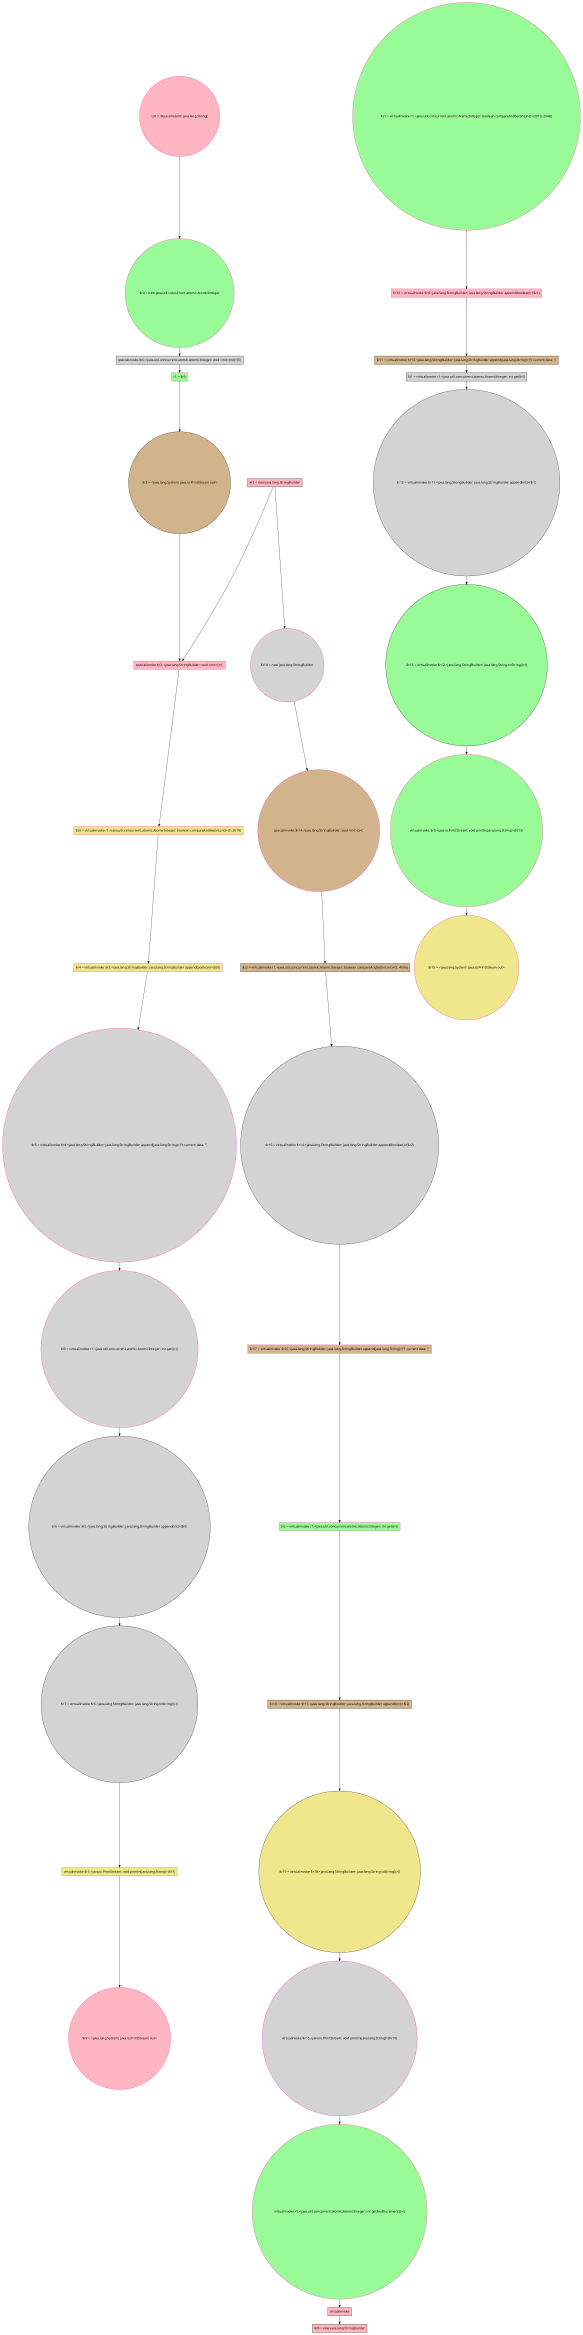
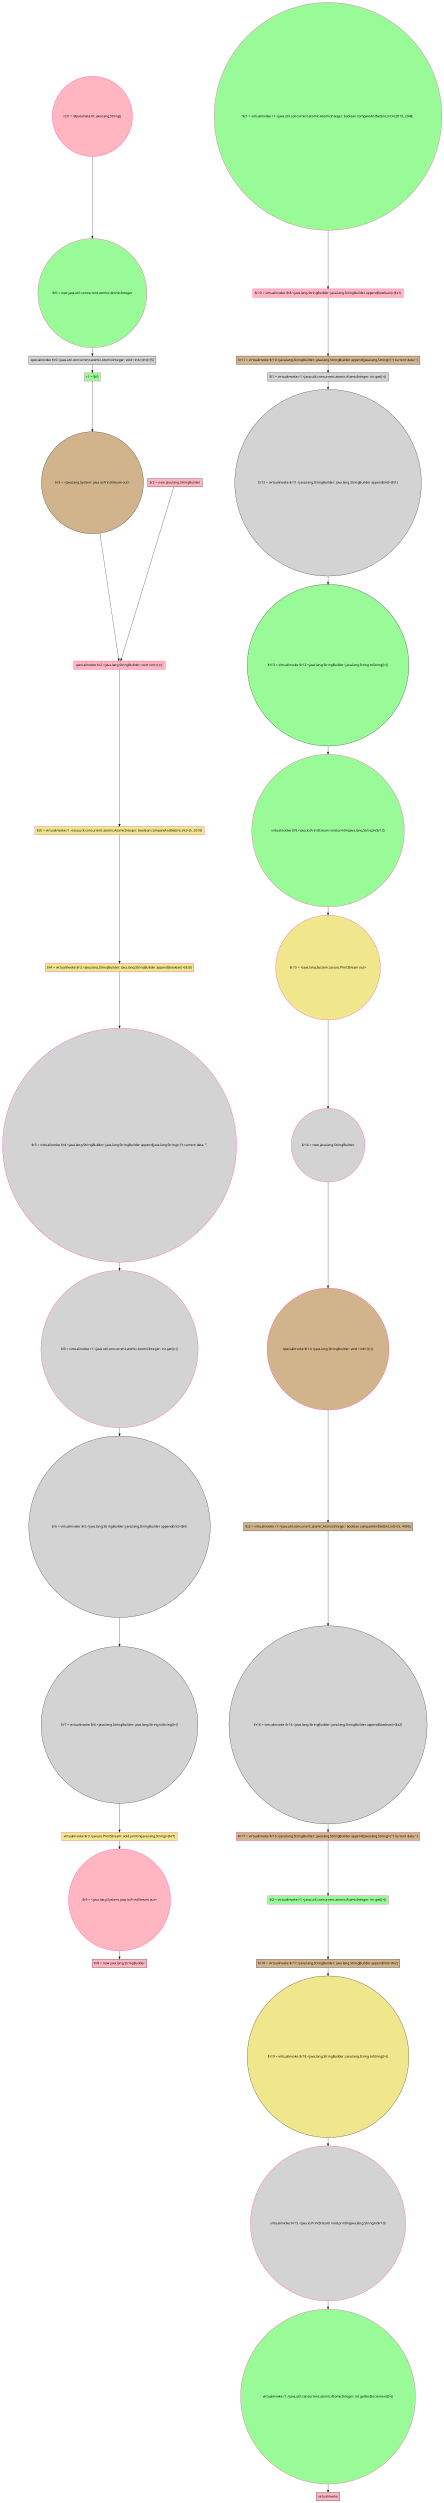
  digraph {
    fontname="Noto Sans"
    node [color=deeppink fillcolor=lightgrey fontname="Noto Sans" shape=circle style=filled]
    edge [fontname="Noto Sans"]
    "r20 := @parameter0: java.lang.String[]" [fillcolor=lightpink]
    "$r0 = new java.util.concurrent.atomic.AtomicInteger" [fillcolor=palegreen]
    "specialinvoke $r0.<java.util.concurrent.atomic.AtomicInteger: void <init>(int)>(5)" [color=black shape=box]
    "r1 = $r0" [fillcolor=palegreen shape=box]
    "$r3 = <java.lang.System: java.io.PrintStream out>" [color=black fillcolor=tan]
    "specialinvoke $r2.<java.lang.StringBuilder: void <init>()>()" [fillcolor=lightpink shape=box]
    "$r2 = new java.lang.StringBuilder" [color=black fillcolor=lightpink shape=box]
    "$z0 = virtualinvoke r1.<java.util.concurrent.atomic.AtomicInteger: boolean compareAndSet(int,int)>(5, 2019)" [fillcolor=khaki shape=box]
    "$r4 = virtualinvoke $r2.<java.lang.StringBuilder: java.lang.StringBuilder append(boolean)>($z0)" [fillcolor=khaki shape=box]
    "$r5 = virtualinvoke $r4.<java.lang.StringBuilder: java.lang.StringBuilder append(java.lang.String)>(\"\t current data: \")"
    "$i0 = virtualinvoke r1.<java.util.concurrent.atomic.AtomicInteger: int get()>()"
    "$r6 = virtualinvoke $r5.<java.lang.StringBuilder: java.lang.StringBuilder append(int)>($i0)" [color=black]
    "$r7 = virtualinvoke $r6.<java.lang.StringBuilder: java.lang.String toString()>()" [color=black]
    "virtualinvoke $r3.<java.io.PrintStream: void println(java.lang.String)>($r7)" [fillcolor=khaki shape=box]
    "$r9 = <java.lang.System: java.io.PrintStream out>" [fillcolor=lightpink]
    "$r8 = new java.lang.StringBuilder" [color=black fillcolor=lightpink shape=box]
    "$z1 = virtualinvoke r1.<java.util.concurrent.atomic.AtomicInteger: boolean compareAndSet(int,int)>(2019, 2048)" [fillcolor=palegreen]
    "$r10 = virtualinvoke $r8.<java.lang.StringBuilder: java.lang.StringBuilder append(boolean)>($z1)" [fillcolor=lightpink shape=box]
    "$r11 = virtualinvoke $r10.<java.lang.StringBuilder: java.lang.StringBuilder append(java.lang.String)>(\"\t current data: \")" [color=black fillcolor=tan shape=box]
    "$i1 = virtualinvoke r1.<java.util.concurrent.atomic.AtomicInteger: int get()>()" [color=black shape=box]
    "$r12 = virtualinvoke $r11.<java.lang.StringBuilder: java.lang.StringBuilder append(int)>($i1)" [color=black]
    "$r13 = virtualinvoke $r12.<java.lang.StringBuilder: java.lang.String toString()>()" [color=black fillcolor=palegreen]
    "virtualinvoke $r9.<java.io.PrintStream: void println(java.lang.String)>($r13)" [fillcolor=palegreen]
    "$r15 = <java.lang.System: java.io.PrintStream out>" [fillcolor=khaki]
    "$r14 = new java.lang.StringBuilder"
    "specialinvoke $r14.<java.lang.StringBuilder: void <init>()>()" [fillcolor=tan]
    "$z2 = virtualinvoke r1.<java.util.concurrent.atomic.AtomicInteger: boolean compareAndSet(int,int)>(5, 4096)" [color=black fillcolor=tan shape=box]
    "$r16 = virtualinvoke $r14.<java.lang.StringBuilder: java.lang.StringBuilder append(boolean)>($z2)" [color=black]
    "$r17 = virtualinvoke $r16.<java.lang.StringBuilder: java.lang.StringBuilder append(java.lang.String)>(\"\t current data: \")" [fillcolor=tan shape=box]
    "$i2 = virtualinvoke r1.<java.util.concurrent.atomic.AtomicInteger: int get()>()" [fillcolor=palegreen shape=box]
    "$r18 = virtualinvoke $r17.<java.lang.StringBuilder: java.lang.StringBuilder append(int)>($i2)" [color=black fillcolor=tan shape=box]
    "$r19 = virtualinvoke $r18.<java.lang.StringBuilder: java.lang.String toString()>()" [color=black fillcolor=khaki]
    "virtualinvoke $r15.<java.io.PrintStream: void println(java.lang.String)>($r19)"
    "virtualinvoke r1.<java.util.concurrent.atomic.AtomicInteger: int getAndIncrement()>()" [fillcolor=palegreen]
    n35 [color=black fillcolor=lightpink label=virtualinvoke shape=box]
    "r20 := @parameter0: java.lang.String[]" -> "$r0 = new java.util.concurrent.atomic.AtomicInteger"
    "$r0 = new java.util.concurrent.atomic.AtomicInteger" -> "specialinvoke $r0.<java.util.concurrent.atomic.AtomicInteger: void <init>(int)>(5)"
    "specialinvoke $r0.<java.util.concurrent.atomic.AtomicInteger: void <init>(int)>(5)" -> "r1 = $r0"
    "r1 = $r0" -> "$r3 = <java.lang.System: java.io.PrintStream out>"
    "$r3 = <java.lang.System: java.io.PrintStream out>" -> "specialinvoke $r2.<java.lang.StringBuilder: void <init>()>()"
    "specialinvoke $r2.<java.lang.StringBuilder: void <init>()>()" -> "$z0 = virtualinvoke r1.<java.util.concurrent.atomic.AtomicInteger: boolean compareAndSet(int,int)>(5, 2019)"
    "$r2 = new java.lang.StringBuilder" -> "specialinvoke $r2.<java.lang.StringBuilder: void <init>()>()"
    "$z0 = virtualinvoke r1.<java.util.concurrent.atomic.AtomicInteger: boolean compareAndSet(int,int)>(5, 2019)" -> "$r4 = virtualinvoke $r2.<java.lang.StringBuilder: java.lang.StringBuilder append(boolean)>($z0)"
    "$r4 = virtualinvoke $r2.<java.lang.StringBuilder: java.lang.StringBuilder append(boolean)>($z0)" -> "$r5 = virtualinvoke $r4.<java.lang.StringBuilder: java.lang.StringBuilder append(java.lang.String)>(\"\t current data: \")"
    "$r5 = virtualinvoke $r4.<java.lang.StringBuilder: java.lang.StringBuilder append(java.lang.String)>(\"\t current data: \")" -> "$i0 = virtualinvoke r1.<java.util.concurrent.atomic.AtomicInteger: int get()>()"
    "$i0 = virtualinvoke r1.<java.util.concurrent.atomic.AtomicInteger: int get()>()" -> "$r6 = virtualinvoke $r5.<java.lang.StringBuilder: java.lang.StringBuilder append(int)>($i0)"
    "$r6 = virtualinvoke $r5.<java.lang.StringBuilder: java.lang.StringBuilder append(int)>($i0)" -> "$r7 = virtualinvoke $r6.<java.lang.StringBuilder: java.lang.String toString()>()"
    "$r7 = virtualinvoke $r6.<java.lang.StringBuilder: java.lang.String toString()>()" -> "virtualinvoke $r3.<java.io.PrintStream: void println(java.lang.String)>($r7)"
    "virtualinvoke $r3.<java.io.PrintStream: void println(java.lang.String)>($r7)" -> "$r9 = <java.lang.System: java.io.PrintStream out>"
-   n35 -> "$r8 = new java.lang.StringBuilder"
+   "$r9 = <java.lang.System: java.io.PrintStream out>" -> "$r8 = new java.lang.StringBuilder"
    "$z1 = virtualinvoke r1.<java.util.concurrent.atomic.AtomicInteger: boolean compareAndSet(int,int)>(2019, 2048)" -> "$r10 = virtualinvoke $r8.<java.lang.StringBuilder: java.lang.StringBuilder append(boolean)>($z1)"
    "$r10 = virtualinvoke $r8.<java.lang.StringBuilder: java.lang.StringBuilder append(boolean)>($z1)" -> "$r11 = virtualinvoke $r10.<java.lang.StringBuilder: java.lang.StringBuilder append(java.lang.String)>(\"\t current data: \")"
    "$r11 = virtualinvoke $r10.<java.lang.StringBuilder: java.lang.StringBuilder append(java.lang.String)>(\"\t current data: \")" -> "$i1 = virtualinvoke r1.<java.util.concurrent.atomic.AtomicInteger: int get()>()"
    "$i1 = virtualinvoke r1.<java.util.concurrent.atomic.AtomicInteger: int get()>()" -> "$r12 = virtualinvoke $r11.<java.lang.StringBuilder: java.lang.StringBuilder append(int)>($i1)"
    "$r12 = virtualinvoke $r11.<java.lang.StringBuilder: java.lang.StringBuilder append(int)>($i1)" -> "$r13 = virtualinvoke $r12.<java.lang.StringBuilder: java.lang.String toString()>()"
    "$r13 = virtualinvoke $r12.<java.lang.StringBuilder: java.lang.String toString()>()" -> "virtualinvoke $r9.<java.io.PrintStream: void println(java.lang.String)>($r13)"
    "virtualinvoke $r9.<java.io.PrintStream: void println(java.lang.String)>($r13)" -> "$r15 = <java.lang.System: java.io.PrintStream out>"
-   "$r2 = new java.lang.StringBuilder" -> "$r14 = new java.lang.StringBuilder"
+   "$r15 = <java.lang.System: java.io.PrintStream out>" -> "$r14 = new java.lang.StringBuilder"
    "$r14 = new java.lang.StringBuilder" -> "specialinvoke $r14.<java.lang.StringBuilder: void <init>()>()"
    "specialinvoke $r14.<java.lang.StringBuilder: void <init>()>()" -> "$z2 = virtualinvoke r1.<java.util.concurrent.atomic.AtomicInteger: boolean compareAndSet(int,int)>(5, 4096)"
    "$z2 = virtualinvoke r1.<java.util.concurrent.atomic.AtomicInteger: boolean compareAndSet(int,int)>(5, 4096)" -> "$r16 = virtualinvoke $r14.<java.lang.StringBuilder: java.lang.StringBuilder append(boolean)>($z2)"
    "$r16 = virtualinvoke $r14.<java.lang.StringBuilder: java.lang.StringBuilder append(boolean)>($z2)" -> "$r17 = virtualinvoke $r16.<java.lang.StringBuilder: java.lang.StringBuilder append(java.lang.String)>(\"\t current data: \")"
    "$r17 = virtualinvoke $r16.<java.lang.StringBuilder: java.lang.StringBuilder append(java.lang.String)>(\"\t current data: \")" -> "$i2 = virtualinvoke r1.<java.util.concurrent.atomic.AtomicInteger: int get()>()"
    "$i2 = virtualinvoke r1.<java.util.concurrent.atomic.AtomicInteger: int get()>()" -> "$r18 = virtualinvoke $r17.<java.lang.StringBuilder: java.lang.StringBuilder append(int)>($i2)"
    "$r18 = virtualinvoke $r17.<java.lang.StringBuilder: java.lang.StringBuilder append(int)>($i2)" -> "$r19 = virtualinvoke $r18.<java.lang.StringBuilder: java.lang.String toString()>()"
    "$r19 = virtualinvoke $r18.<java.lang.StringBuilder: java.lang.String toString()>()" -> "virtualinvoke $r15.<java.io.PrintStream: void println(java.lang.String)>($r19)"
    "virtualinvoke $r15.<java.io.PrintStream: void println(java.lang.String)>($r19)" -> "virtualinvoke r1.<java.util.concurrent.atomic.AtomicInteger: int getAndIncrement()>()"
    "virtualinvoke r1.<java.util.concurrent.atomic.AtomicInteger: int getAndIncrement()>()" -> n35
  }
